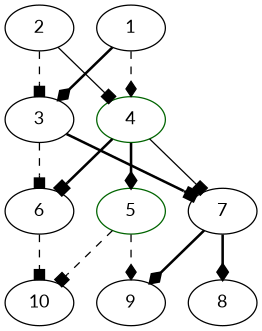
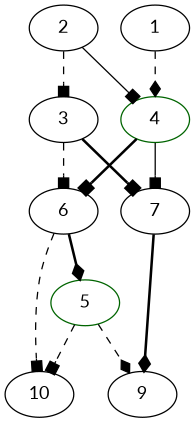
  digraph {
    fontname=Lato
    node [color=black fontname=Lato]
    edge [arrowhead=box fontname=Lato style=bold]
    1 [alpha=0.19 expect_size=8419328]
    3 [alpha=0.09 expect_size=6757376]
    4 [alpha=0.20 color=darkgreen expect_size=24301568]
    6 [alpha=0.08 expect_size=7879680]
    7 [alpha=0.03 expect_size=50826240]
    5 [alpha=0.07 color=darkgreen expect_size=24943616]
    10 [alpha=0.04 expect_size=24772608]
-   8 [alpha=0.16 expect_size=5829632]
    9 [alpha=0.14 expect_size=18232320]
    2 [alpha=0.10 expect_size=10334208]
-   1 -> 3 [arrowhead=diamond]
    1 -> 4 [arrowhead=diamond style=dashed]
    3 -> 6 [style=dashed]
    3 -> 7
    4 -> 6
    4 -> 7 [style=solid]
-   4 -> 5 [arrowhead=diamond]
+   6 -> 5 [arrowhead=diamond]
    6 -> 10 [style=dashed]
-   7 -> 8 [arrowhead=diamond]
    7 -> 9 [arrowhead=diamond]
    5 -> 10 [style=dashed]
    5 -> 9 [arrowhead=diamond style=dashed]
    2 -> 3 [style=dashed]
    2 -> 4 [style=solid]
  }
